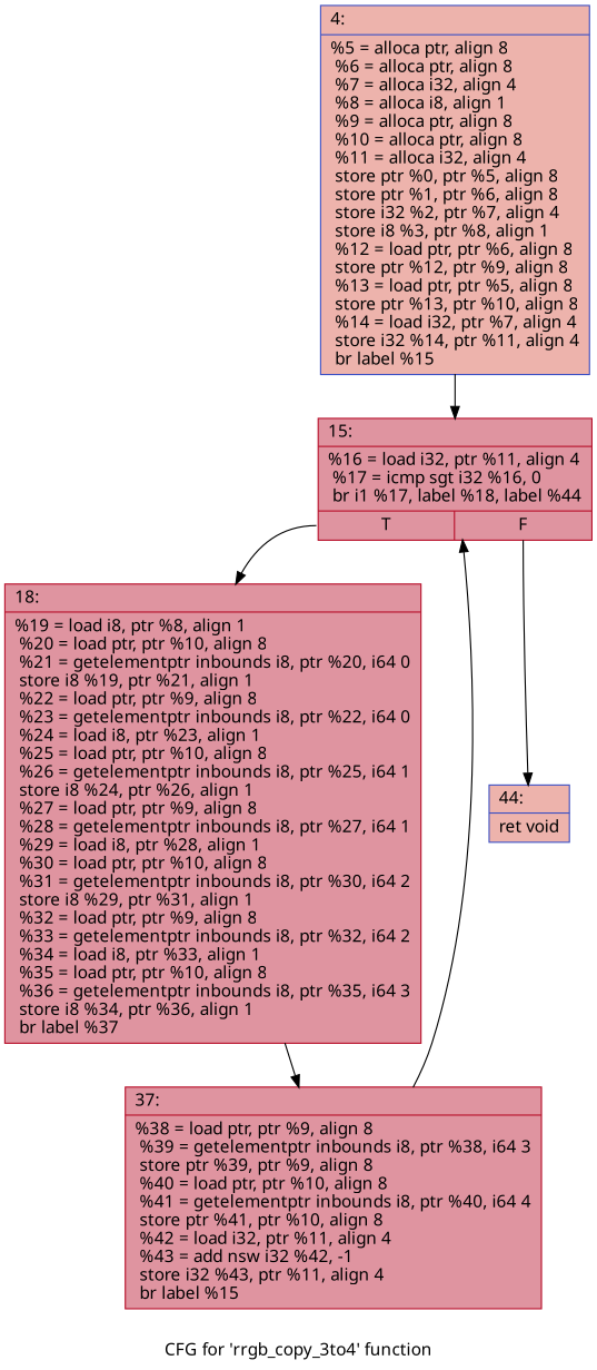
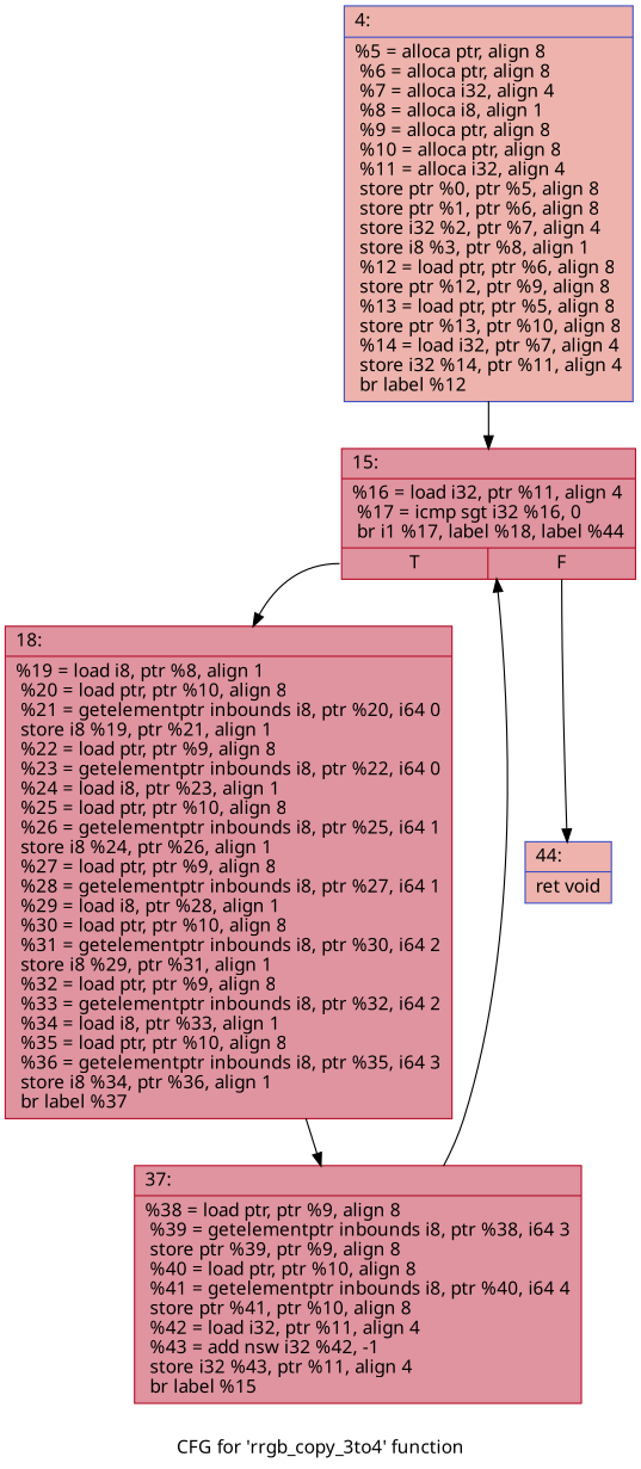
  digraph {
    label="CFG for 'rrgb_copy_3to4' function"
    fontname="Noto Sans"
    node [color="#b70d28ff" fillcolor="#b70d2870" fontname="Noto Sans" shape=record style=filled]
    edge [fontname="Noto Sans"]
-   n1 [color="#3d50c3ff" fillcolor="#d6524470" label="{4:\l|  %5 = alloca ptr, align 8\l  %6 = alloca ptr, align 8\l  %7 = alloca i32, align 4\l  %8 = alloca i8, align 1\l  %9 = alloca ptr, align 8\l  %10 = alloca ptr, align 8\l  %11 = alloca i32, align 4\l  store ptr %0, ptr %5, align 8\l  store ptr %1, ptr %6, align 8\l  store i32 %2, ptr %7, align 4\l  store i8 %3, ptr %8, align 1\l  %12 = load ptr, ptr %6, align 8\l  store ptr %12, ptr %9, align 8\l  %13 = load ptr, ptr %5, align 8\l  store ptr %13, ptr %10, align 8\l  %14 = load i32, ptr %7, align 4\l  store i32 %14, ptr %11, align 4\l  br label %15\l}"]
+   n1 [color="#3d50c3ff" fillcolor="#d6524470" label="{4:\l|  %5 = alloca ptr, align 8\l  %6 = alloca ptr, align 8\l  %7 = alloca i32, align 4\l  %8 = alloca i8, align 1\l  %9 = alloca ptr, align 8\l  %10 = alloca ptr, align 8\l  %11 = alloca i32, align 4\l  store ptr %0, ptr %5, align 8\l  store ptr %1, ptr %6, align 8\l  store i32 %2, ptr %7, align 4\l  store i8 %3, ptr %8, align 1\l  %12 = load ptr, ptr %6, align 8\l  store ptr %12, ptr %9, align 8\l  %13 = load ptr, ptr %5, align 8\l  store ptr %13, ptr %10, align 8\l  %14 = load i32, ptr %7, align 4\l  store i32 %14, ptr %11, align 4\l  br label %12\l}"]
    n2 [label="{15:\l|  %16 = load i32, ptr %11, align 4\l  %17 = icmp sgt i32 %16, 0\l  br i1 %17, label %18, label %44\l|{<s0>T|<s1>F}}"]
    n3 [label="{18:\l|  %19 = load i8, ptr %8, align 1\l  %20 = load ptr, ptr %10, align 8\l  %21 = getelementptr inbounds i8, ptr %20, i64 0\l  store i8 %19, ptr %21, align 1\l  %22 = load ptr, ptr %9, align 8\l  %23 = getelementptr inbounds i8, ptr %22, i64 0\l  %24 = load i8, ptr %23, align 1\l  %25 = load ptr, ptr %10, align 8\l  %26 = getelementptr inbounds i8, ptr %25, i64 1\l  store i8 %24, ptr %26, align 1\l  %27 = load ptr, ptr %9, align 8\l  %28 = getelementptr inbounds i8, ptr %27, i64 1\l  %29 = load i8, ptr %28, align 1\l  %30 = load ptr, ptr %10, align 8\l  %31 = getelementptr inbounds i8, ptr %30, i64 2\l  store i8 %29, ptr %31, align 1\l  %32 = load ptr, ptr %9, align 8\l  %33 = getelementptr inbounds i8, ptr %32, i64 2\l  %34 = load i8, ptr %33, align 1\l  %35 = load ptr, ptr %10, align 8\l  %36 = getelementptr inbounds i8, ptr %35, i64 3\l  store i8 %34, ptr %36, align 1\l  br label %37\l}"]
    n4 [color="#3d50c3ff" fillcolor="#d6524470" label="{44:\l|  ret void\l}"]
    n5 [label="{37:\l|  %38 = load ptr, ptr %9, align 8\l  %39 = getelementptr inbounds i8, ptr %38, i64 3\l  store ptr %39, ptr %9, align 8\l  %40 = load ptr, ptr %10, align 8\l  %41 = getelementptr inbounds i8, ptr %40, i64 4\l  store ptr %41, ptr %10, align 8\l  %42 = load i32, ptr %11, align 4\l  %43 = add nsw i32 %42, -1\l  store i32 %43, ptr %11, align 4\l  br label %15\l}"]
    n1 -> n2
    n2 -> n3 [tailport=s0]
    n2 -> n4 [tailport=s1]
    n3 -> n5
    n5 -> n2
  }
